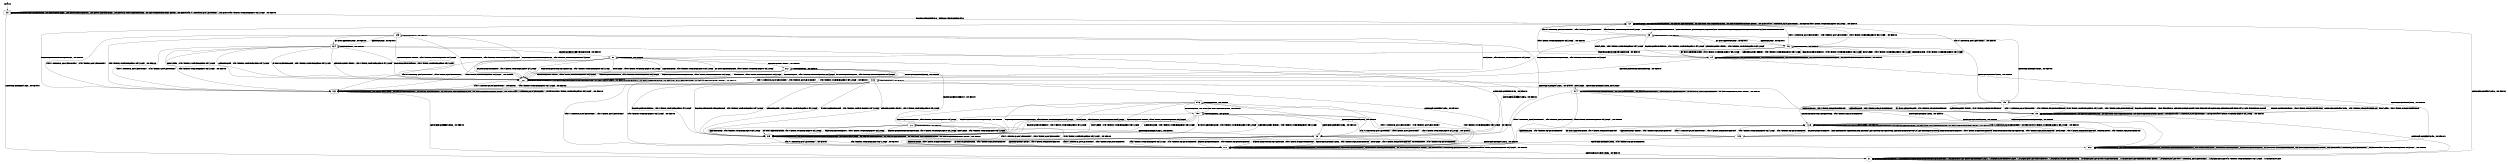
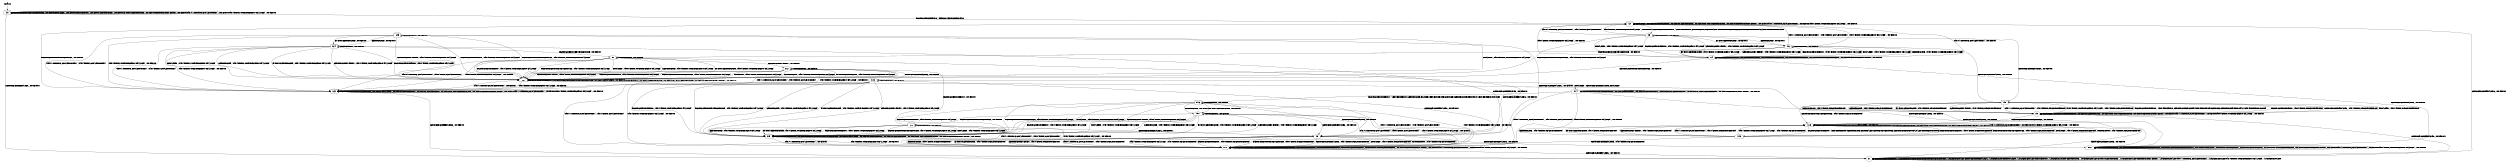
  digraph {
    node [shape=house]
    n1 [label=s0 shape=cylinder]
    n2 [label=s1 shape=hexagon]
    n3 [label=s2 shape=cylinder]
    n4 [label=s3]
    n5 [label=s22 shape=cylinder]
    n6 [label=s4 shape=hexagon]
    n7 [label=s5 shape=cylinder]
    n8 [label=s6]
    n9 [label=s21]
    n10 [label=s10]
    n11 [label=s9 shape=hexagon]
    n12 [label=s18]
    n13 [label=s7 shape=hexagon]
    n14 [label=s19]
    n15 [label=s8]
    n16 [label=s12 shape=hexagon]
    n17 [label=s11 shape=hexagon]
    n18 [label=s13]
    n19 [label=s14]
    n20 [label=s15 shape=cylinder]
    n21 [label=s16 shape=cylinder]
    n22 [label=s57]
    n23 [label=s20 shape=cylinder]
    n24 [label=s23 shape=cylinder]
    n25 [label=s24 shape=cylinder]
    __start0 [height=0 shape=none width=0]
    n1 -> n1 [label="ECDH_CLIENT_KEY_EXCHANGE / TIMEOUT"]
    n1 -> n1 [label="FINISHED / TIMEOUT"]
    n1 -> n1 [label="APPLICATION / TIMEOUT"]
    n1 -> n1 [label="CERTIFICATE / TIMEOUT"]
    n1 -> n1 [label="EMPTY_CERTIFICATE / TIMEOUT"]
    n1 -> n1 [label="CERTIFICATE_VERIFY / TIMEOUT"]
    n1 -> n1 [label="Alert(WARNING,CLOSE_NOTIFY) / TIMEOUT"]
    n1 -> n1 [label="Alert(FATAL,UNEXPECTED_MESSAGE) / TIMEOUT"]
    n1 -> n2 [label="CHANGE_CIPHER_SPEC / TIMEOUT"]
    n1 -> n3 [label="ECDH_CLIENT_HELLO / HELLO_VERIFY_REQUEST"]
    n2 -> n2 [label="ECDH_CLIENT_HELLO / SOCKET_CLOSED"]
    n2 -> n2 [label="ECDH_CLIENT_KEY_EXCHANGE / SOCKET_CLOSED"]
    n2 -> n2 [label="CHANGE_CIPHER_SPEC / SOCKET_CLOSED"]
    n2 -> n2 [label="FINISHED / SOCKET_CLOSED"]
    n2 -> n2 [label="APPLICATION / SOCKET_CLOSED"]
    n2 -> n2 [label="CERTIFICATE / SOCKET_CLOSED"]
    n2 -> n2 [label="EMPTY_CERTIFICATE / SOCKET_CLOSED"]
    n2 -> n2 [label="CERTIFICATE_VERIFY / SOCKET_CLOSED"]
    n2 -> n2 [label="Alert(WARNING,CLOSE_NOTIFY) / SOCKET_CLOSED"]
    n2 -> n2 [label="Alert(FATAL,UNEXPECTED_MESSAGE) / SOCKET_CLOSED"]
    n3 -> n2 [label="CHANGE_CIPHER_SPEC / TIMEOUT"]
    n3 -> n3 [label="FINISHED / TIMEOUT"]
    n3 -> n3 [label="APPLICATION / TIMEOUT"]
    n3 -> n3 [label="CERTIFICATE / TIMEOUT"]
    n3 -> n3 [label="EMPTY_CERTIFICATE / TIMEOUT"]
    n3 -> n3 [label="CERTIFICATE_VERIFY / TIMEOUT"]
    n3 -> n3 [label="Alert(WARNING,CLOSE_NOTIFY) / TIMEOUT"]
    n3 -> n3 [label="Alert(FATAL,UNEXPECTED_MESSAGE) / TIMEOUT"]
    n3 -> n4 [label="ECDH_CLIENT_HELLO / SERVER_HELLO,CERTIFICATE,ECDHE_SERVER_KEY_EXCHANGE,CERTIFICATE_REQUEST,SERVER_HELLO_DONE"]
    n3 -> n5 [label="ECDH_CLIENT_KEY_EXCHANGE / TIMEOUT"]
    n4 -> n3 [label="Alert(WARNING,CLOSE_NOTIFY) / Alert(FATAL,CLOSE_NOTIFY)"]
    n4 -> n3 [label="Alert(FATAL,UNEXPECTED_MESSAGE) / TIMEOUT"]
    n4 -> n4 [label="APPLICATION / TIMEOUT"]
    n4 -> n6 [label="ECDH_CLIENT_HELLO / Alert(FATAL,UNEXPECTED_MESSAGE)"]
    n4 -> n6 [label="FINISHED / Alert(FATAL,UNEXPECTED_MESSAGE)"]
    n4 -> n6 [label="CERTIFICATE_VERIFY / Alert(FATAL,UNEXPECTED_MESSAGE)"]
    n4 -> n7 [label="CHANGE_CIPHER_SPEC / TIMEOUT"]
    n4 -> n8 [label="CERTIFICATE / TIMEOUT"]
    n4 -> n8 [label="EMPTY_CERTIFICATE / TIMEOUT"]
    n4 -> n9 [label="ECDH_CLIENT_KEY_EXCHANGE / Alert(FATAL,UNEXPECTED_MESSAGE)"]
    n5 -> n2 [label="CHANGE_CIPHER_SPEC / TIMEOUT"]
    n5 -> n5 [label="ECDH_CLIENT_KEY_EXCHANGE / TIMEOUT"]
    n5 -> n5 [label="FINISHED / TIMEOUT"]
    n5 -> n5 [label="APPLICATION / TIMEOUT"]
    n5 -> n5 [label="CERTIFICATE / TIMEOUT"]
    n5 -> n5 [label="EMPTY_CERTIFICATE / TIMEOUT"]
    n5 -> n5 [label="CERTIFICATE_VERIFY / TIMEOUT"]
    n5 -> n5 [label="Alert(WARNING,CLOSE_NOTIFY) / TIMEOUT"]
    n5 -> n5 [label="Alert(FATAL,UNEXPECTED_MESSAGE) / TIMEOUT"]
    n6 -> n3 [label="Alert(WARNING,CLOSE_NOTIFY) / TIMEOUT"]
    n6 -> n3 [label="Alert(FATAL,UNEXPECTED_MESSAGE) / TIMEOUT"]
    n6 -> n6 [label="ECDH_CLIENT_HELLO / TIMEOUT"]
    n6 -> n6 [label="FINISHED / TIMEOUT"]
    n6 -> n6 [label="APPLICATION / TIMEOUT"]
    n6 -> n6 [label="CERTIFICATE / TIMEOUT"]
    n6 -> n6 [label="EMPTY_CERTIFICATE / TIMEOUT"]
    n6 -> n6 [label="CERTIFICATE_VERIFY / TIMEOUT"]
    n6 -> n9 [label="ECDH_CLIENT_KEY_EXCHANGE / TIMEOUT"]
    n6 -> n10 [label="CHANGE_CIPHER_SPEC / TIMEOUT"]
    n7 -> n11 [label="ECDH_CLIENT_HELLO / Alert(FATAL,DECRYPT_ERROR)"]
    n7 -> n11 [label="CHANGE_CIPHER_SPEC / Alert(FATAL,DECRYPT_ERROR)"]
    n7 -> n11 [label="FINISHED / Alert(FATAL,DECRYPT_ERROR)"]
    n7 -> n11 [label="APPLICATION / Alert(FATAL,DECRYPT_ERROR)"]
    n7 -> n11 [label="CERTIFICATE / Alert(FATAL,DECRYPT_ERROR)"]
    n7 -> n11 [label="EMPTY_CERTIFICATE / Alert(FATAL,DECRYPT_ERROR)"]
    n7 -> n11 [label="CERTIFICATE_VERIFY / Alert(FATAL,DECRYPT_ERROR)"]
    n7 -> n11 [label="Alert(WARNING,CLOSE_NOTIFY) / Alert(FATAL,DECRYPT_ERROR)"]
    n7 -> n11 [label="Alert(FATAL,UNEXPECTED_MESSAGE) / Alert(FATAL,DECRYPT_ERROR)"]
    n7 -> n12 [label="ECDH_CLIENT_KEY_EXCHANGE / Alert(FATAL,DECRYPT_ERROR)"]
    n8 -> n3 [label="Alert(WARNING,CLOSE_NOTIFY) / Alert(FATAL,CLOSE_NOTIFY)"]
    n8 -> n3 [label="Alert(FATAL,UNEXPECTED_MESSAGE) / TIMEOUT"]
    n8 -> n6 [label="ECDH_CLIENT_HELLO / Alert(FATAL,UNEXPECTED_MESSAGE)"]
    n8 -> n6 [label="FINISHED / Alert(FATAL,UNEXPECTED_MESSAGE)"]
    n8 -> n6 [label="CERTIFICATE / Alert(FATAL,UNEXPECTED_MESSAGE)"]
    n8 -> n6 [label="EMPTY_CERTIFICATE / Alert(FATAL,UNEXPECTED_MESSAGE)"]
    n8 -> n6 [label="CERTIFICATE_VERIFY / Alert(FATAL,UNEXPECTED_MESSAGE)"]
    n8 -> n7 [label="CHANGE_CIPHER_SPEC / TIMEOUT"]
    n8 -> n8 [label="APPLICATION / TIMEOUT"]
    n8 -> n13 [label="ECDH_CLIENT_KEY_EXCHANGE / TIMEOUT"]
    n9 -> n5 [label="Alert(WARNING,CLOSE_NOTIFY) / TIMEOUT"]
    n9 -> n5 [label="Alert(FATAL,UNEXPECTED_MESSAGE) / TIMEOUT"]
    n9 -> n9 [label="ECDH_CLIENT_HELLO / TIMEOUT"]
    n9 -> n9 [label="ECDH_CLIENT_KEY_EXCHANGE / TIMEOUT"]
    n9 -> n9 [label="FINISHED / TIMEOUT"]
    n9 -> n9 [label="APPLICATION / TIMEOUT"]
    n9 -> n9 [label="CERTIFICATE / TIMEOUT"]
    n9 -> n9 [label="EMPTY_CERTIFICATE / TIMEOUT"]
    n9 -> n9 [label="CERTIFICATE_VERIFY / TIMEOUT"]
    n9 -> n10 [label="CHANGE_CIPHER_SPEC / TIMEOUT"]
    n10 -> n10 [label="ECDH_CLIENT_HELLO / TIMEOUT"]
    n10 -> n10 [label="ECDH_CLIENT_KEY_EXCHANGE / TIMEOUT"]
    n10 -> n10 [label="CHANGE_CIPHER_SPEC / TIMEOUT"]
    n10 -> n10 [label="FINISHED / TIMEOUT"]
    n10 -> n10 [label="APPLICATION / TIMEOUT"]
    n10 -> n10 [label="CERTIFICATE / TIMEOUT"]
    n10 -> n10 [label="EMPTY_CERTIFICATE / TIMEOUT"]
    n10 -> n10 [label="CERTIFICATE_VERIFY / TIMEOUT"]
    n10 -> n10 [label="Alert(WARNING,CLOSE_NOTIFY) / TIMEOUT"]
    n10 -> n10 [label="Alert(FATAL,UNEXPECTED_MESSAGE) / TIMEOUT"]
    n11 -> n2 [label="CHANGE_CIPHER_SPEC / TIMEOUT"]
    n11 -> n7 [label="ECDH_CLIENT_HELLO / SERVER_HELLO,CERTIFICATE,ECDHE_SERVER_KEY_EXCHANGE,CERTIFICATE_REQUEST,SERVER_HELLO_DONE"]
    n11 -> n11 [label="FINISHED / TIMEOUT"]
    n11 -> n11 [label="APPLICATION / TIMEOUT"]
    n11 -> n11 [label="CERTIFICATE / TIMEOUT"]
    n11 -> n11 [label="EMPTY_CERTIFICATE / TIMEOUT"]
    n11 -> n11 [label="CERTIFICATE_VERIFY / TIMEOUT"]
    n11 -> n11 [label="Alert(WARNING,CLOSE_NOTIFY) / TIMEOUT"]
    n11 -> n11 [label="Alert(FATAL,UNEXPECTED_MESSAGE) / TIMEOUT"]
    n11 -> n12 [label="ECDH_CLIENT_KEY_EXCHANGE / TIMEOUT"]
+   n12 -> n2 [label="CHANGE_CIPHER_SPEC / TIMEOUT"]
    n12 -> n12 [label="ECDH_CLIENT_KEY_EXCHANGE / TIMEOUT"]
    n12 -> n12 [label="FINISHED / TIMEOUT"]
    n12 -> n12 [label="APPLICATION / TIMEOUT"]
    n12 -> n12 [label="CERTIFICATE / TIMEOUT"]
    n12 -> n12 [label="EMPTY_CERTIFICATE / TIMEOUT"]
    n12 -> n12 [label="CERTIFICATE_VERIFY / TIMEOUT"]
    n12 -> n12 [label="Alert(WARNING,CLOSE_NOTIFY) / TIMEOUT"]
    n12 -> n12 [label="Alert(FATAL,UNEXPECTED_MESSAGE) / TIMEOUT"]
    n12 -> n14 [label="ECDH_CLIENT_HELLO / SERVER_HELLO,CERTIFICATE,ECDHE_SERVER_KEY_EXCHANGE,CERTIFICATE_REQUEST,SERVER_HELLO_DONE"]
    n13 -> n5 [label="Alert(WARNING,CLOSE_NOTIFY) / Alert(FATAL,CLOSE_NOTIFY)"]
    n13 -> n5 [label="Alert(FATAL,UNEXPECTED_MESSAGE) / TIMEOUT"]
    n13 -> n9 [label="ECDH_CLIENT_HELLO / Alert(FATAL,UNEXPECTED_MESSAGE)"]
    n13 -> n9 [label="ECDH_CLIENT_KEY_EXCHANGE / Alert(FATAL,UNEXPECTED_MESSAGE)"]
    n13 -> n9 [label="FINISHED / Alert(FATAL,UNEXPECTED_MESSAGE)"]
    n13 -> n9 [label="CERTIFICATE / Alert(FATAL,UNEXPECTED_MESSAGE)"]
    n13 -> n9 [label="EMPTY_CERTIFICATE / Alert(FATAL,UNEXPECTED_MESSAGE)"]
    n13 -> n13 [label="APPLICATION / TIMEOUT"]
    n13 -> n15 [label="CHANGE_CIPHER_SPEC / TIMEOUT"]
    n13 -> n16 [label="CERTIFICATE_VERIFY / TIMEOUT"]
    n14 -> n12 [label="ECDH_CLIENT_HELLO / Alert(FATAL,DECRYPT_ERROR)"]
    n14 -> n12 [label="ECDH_CLIENT_KEY_EXCHANGE / Alert(FATAL,DECRYPT_ERROR)"]
    n14 -> n12 [label="FINISHED / Alert(FATAL,DECRYPT_ERROR)"]
    n14 -> n12 [label="APPLICATION / Alert(FATAL,DECRYPT_ERROR)"]
    n14 -> n12 [label="CERTIFICATE / Alert(FATAL,DECRYPT_ERROR)"]
    n14 -> n12 [label="EMPTY_CERTIFICATE / Alert(FATAL,DECRYPT_ERROR)"]
    n14 -> n12 [label="CERTIFICATE_VERIFY / Alert(FATAL,DECRYPT_ERROR)"]
    n14 -> n12 [label="Alert(WARNING,CLOSE_NOTIFY) / Alert(FATAL,DECRYPT_ERROR)"]
    n14 -> n12 [label="Alert(FATAL,UNEXPECTED_MESSAGE) / Alert(FATAL,DECRYPT_ERROR)"]
    n14 -> n17 [label="CHANGE_CIPHER_SPEC / Alert(FATAL,DECRYPT_ERROR)"]
    n15 -> n17 [label="ECDH_CLIENT_HELLO / Alert(FATAL,DECRYPT_ERROR)"]
    n15 -> n17 [label="ECDH_CLIENT_KEY_EXCHANGE / Alert(FATAL,DECRYPT_ERROR)"]
    n15 -> n17 [label="CHANGE_CIPHER_SPEC / Alert(FATAL,DECRYPT_ERROR)"]
    n15 -> n17 [label="FINISHED / Alert(FATAL,DECRYPT_ERROR)"]
    n15 -> n17 [label="APPLICATION / Alert(FATAL,DECRYPT_ERROR)"]
    n15 -> n17 [label="CERTIFICATE / Alert(FATAL,DECRYPT_ERROR)"]
    n15 -> n17 [label="EMPTY_CERTIFICATE / Alert(FATAL,DECRYPT_ERROR)"]
    n15 -> n17 [label="CERTIFICATE_VERIFY / Alert(FATAL,DECRYPT_ERROR)"]
    n15 -> n17 [label="Alert(WARNING,CLOSE_NOTIFY) / Alert(FATAL,DECRYPT_ERROR)"]
    n15 -> n17 [label="Alert(FATAL,UNEXPECTED_MESSAGE) / Alert(FATAL,DECRYPT_ERROR)"]
    n16 -> n5 [label="Alert(WARNING,CLOSE_NOTIFY) / Alert(FATAL,CLOSE_NOTIFY)"]
    n16 -> n5 [label="Alert(FATAL,UNEXPECTED_MESSAGE) / TIMEOUT"]
    n16 -> n9 [label="ECDH_CLIENT_HELLO / Alert(FATAL,UNEXPECTED_MESSAGE)"]
    n16 -> n9 [label="ECDH_CLIENT_KEY_EXCHANGE / Alert(FATAL,UNEXPECTED_MESSAGE)"]
    n16 -> n9 [label="FINISHED / Alert(FATAL,UNEXPECTED_MESSAGE)"]
    n16 -> n9 [label="CERTIFICATE / Alert(FATAL,UNEXPECTED_MESSAGE)"]
    n16 -> n9 [label="EMPTY_CERTIFICATE / Alert(FATAL,UNEXPECTED_MESSAGE)"]
    n16 -> n9 [label="CERTIFICATE_VERIFY / Alert(FATAL,UNEXPECTED_MESSAGE)"]
    n16 -> n16 [label="APPLICATION / TIMEOUT"]
    n16 -> n18 [label="CHANGE_CIPHER_SPEC / TIMEOUT"]
-   n17 -> n2 [label="CHANGE_CLOSED_SPEC / TIMEOUT"]
+   n17 -> n2 [label="CHANGE_CIPHER_SPEC / TIMEOUT"]
    n17 -> n17 [label="ECDH_CLIENT_HELLO / TIMEOUT"]
    n17 -> n17 [label="ECDH_CLIENT_KEY_EXCHANGE / TIMEOUT"]
    n17 -> n17 [label="FINISHED / TIMEOUT"]
    n17 -> n17 [label="APPLICATION / TIMEOUT"]
    n17 -> n17 [label="CERTIFICATE / TIMEOUT"]
    n17 -> n17 [label="EMPTY_CERTIFICATE / TIMEOUT"]
    n17 -> n17 [label="CERTIFICATE_VERIFY / TIMEOUT"]
    n17 -> n17 [label="Alert(WARNING,CLOSE_NOTIFY) / TIMEOUT"]
    n17 -> n17 [label="Alert(FATAL,UNEXPECTED_MESSAGE) / TIMEOUT"]
    n18 -> n15 [label="CHANGE_CIPHER_SPEC / TIMEOUT"]
    n18 -> n17 [label="Alert(WARNING,CLOSE_NOTIFY) / Alert(FATAL,CLOSE_NOTIFY)"]
    n18 -> n17 [label="Alert(FATAL,UNEXPECTED_MESSAGE) / TIMEOUT"]
    n18 -> n18 [label="APPLICATION / TIMEOUT"]
    n18 -> n19 [label="FINISHED / CHANGE_CIPHER_SPEC,FINISHED"]
    n18 -> n20 [label="ECDH_CLIENT_HELLO / Alert(FATAL,UNEXPECTED_MESSAGE)"]
    n18 -> n20 [label="ECDH_CLIENT_KEY_EXCHANGE / Alert(FATAL,UNEXPECTED_MESSAGE)"]
    n18 -> n20 [label="CERTIFICATE / Alert(FATAL,UNEXPECTED_MESSAGE)"]
    n18 -> n20 [label="EMPTY_CERTIFICATE / Alert(FATAL,UNEXPECTED_MESSAGE)"]
    n18 -> n20 [label="CERTIFICATE_VERIFY / Alert(FATAL,UNEXPECTED_MESSAGE)"]
    n19 -> n10 [label="CHANGE_CIPHER_SPEC / TIMEOUT"]
    n19 -> n17 [label="Alert(WARNING,CLOSE_NOTIFY) / Alert(FATAL,CLOSE_NOTIFY)"]
    n19 -> n17 [label="Alert(FATAL,UNEXPECTED_MESSAGE) / TIMEOUT"]
    n19 -> n19 [label="ECDH_CLIENT_KEY_EXCHANGE / TIMEOUT"]
    n19 -> n19 [label="FINISHED / TIMEOUT"]
    n19 -> n19 [label="APPLICATION / APPLICATION"]
    n19 -> n19 [label="CERTIFICATE / TIMEOUT"]
    n19 -> n19 [label="EMPTY_CERTIFICATE / TIMEOUT"]
    n19 -> n19 [label="CERTIFICATE_VERIFY / TIMEOUT"]
+   n19 -> n21 [label="ECDH_CLIENT_HELLO / SERVER_HELLO,CERTIFICATE,ECDHE_SERVER_KEY_EXCHANGE,CERTIFICATE_REQUEST,SERVER_HELLO_DONE"]
    n20 -> n10 [label="CHANGE_CIPHER_SPEC / TIMEOUT"]
    n20 -> n17 [label="Alert(WARNING,CLOSE_NOTIFY) / TIMEOUT"]
    n20 -> n17 [label="Alert(FATAL,UNEXPECTED_MESSAGE) / TIMEOUT"]
    n20 -> n20 [label="ECDH_CLIENT_HELLO / TIMEOUT"]
    n20 -> n20 [label="ECDH_CLIENT_KEY_EXCHANGE / TIMEOUT"]
    n20 -> n20 [label="FINISHED / TIMEOUT"]
    n20 -> n20 [label="APPLICATION / TIMEOUT"]
    n20 -> n20 [label="CERTIFICATE / TIMEOUT"]
    n20 -> n20 [label="EMPTY_CERTIFICATE / TIMEOUT"]
    n20 -> n20 [label="CERTIFICATE_VERIFY / TIMEOUT"]
    n21 -> n15 [label="CHANGE_CIPHER_SPEC / TIMEOUT"]
    n21 -> n17 [label="Alert(WARNING,CLOSE_NOTIFY) / Alert(FATAL,CLOSE_NOTIFY)"]
    n21 -> n17 [label="Alert(FATAL,UNEXPECTED_MESSAGE) / TIMEOUT"]
    n21 -> n20 [label="ECDH_CLIENT_HELLO / Alert(FATAL,UNEXPECTED_MESSAGE)"]
    n21 -> n20 [label="ECDH_CLIENT_KEY_EXCHANGE / Alert(FATAL,UNEXPECTED_MESSAGE)"]
    n21 -> n20 [label="FINISHED / Alert(FATAL,UNEXPECTED_MESSAGE)"]
    n21 -> n20 [label="CERTIFICATE_VERIFY / Alert(FATAL,UNEXPECTED_MESSAGE)"]
    n21 -> n21 [label="APPLICATION / TIMEOUT"]
    n21 -> n22 [label="CERTIFICATE / TIMEOUT"]
    n21 -> n22 [label="EMPTY_CERTIFICATE / TIMEOUT"]
    n22 -> n15 [label="CHANGE_CIPHER_SPEC / TIMEOUT"]
    n22 -> n17 [label="Alert(WARNING,CLOSE_NOTIFY) / Alert(FATAL,CLOSE_NOTIFY)"]
    n22 -> n17 [label="Alert(FATAL,UNEXPECTED_MESSAGE) / TIMEOUT"]
    n22 -> n20 [label="ECDH_CLIENT_HELLO / Alert(FATAL,UNEXPECTED_MESSAGE)"]
    n22 -> n20 [label="FINISHED / Alert(FATAL,UNEXPECTED_MESSAGE)"]
    n22 -> n20 [label="CERTIFICATE / Alert(FATAL,UNEXPECTED_MESSAGE)"]
    n22 -> n20 [label="EMPTY_CERTIFICATE / Alert(FATAL,UNEXPECTED_MESSAGE)"]
    n22 -> n20 [label="CERTIFICATE_VERIFY / Alert(FATAL,UNEXPECTED_MESSAGE)"]
    n22 -> n22 [label="APPLICATION / TIMEOUT"]
    n22 -> n23 [label="ECDH_CLIENT_KEY_EXCHANGE / TIMEOUT"]
    n23 -> n15 [label="CHANGE_CIPHER_SPEC / TIMEOUT"]
    n23 -> n16 [label="ECDH_CLIENT_HELLO / TIMEOUT"]
    n23 -> n17 [label="Alert(WARNING,CLOSE_NOTIFY) / Alert(FATAL,CLOSE_NOTIFY)"]
    n23 -> n17 [label="Alert(FATAL,UNEXPECTED_MESSAGE) / TIMEOUT"]
    n23 -> n20 [label="ECDH_CLIENT_HELLO / Alert(FATAL,UNEXPECTED_MESSAGE)"]
    n23 -> n20 [label="ECDH_CLIENT_KEY_EXCHANGE / Alert(FATAL,UNEXPECTED_MESSAGE)"]
    n23 -> n20 [label="FINISHED / Alert(FATAL,UNEXPECTED_MESSAGE)"]
    n23 -> n20 [label="CERTIFICATE / Alert(FATAL,UNEXPECTED_MESSAGE)"]
    n23 -> n20 [label="EMPTY_CERTIFICATE / Alert(FATAL,UNEXPECTED_MESSAGE)"]
    n23 -> n23 [label="APPLICATION / TIMEOUT"]
    n24 -> n5 [label="Alert(WARNING,CLOSE_NOTIFY) / Alert(FATAL,CLOSE_NOTIFY)"]
    n24 -> n5 [label="Alert(FATAL,UNEXPECTED_MESSAGE) / TIMEOUT"]
    n24 -> n9 [label="ECDH_CLIENT_HELLO / Alert(FATAL,UNEXPECTED_MESSAGE)"]
    n24 -> n9 [label="ECDH_CLIENT_KEY_EXCHANGE / Alert(FATAL,UNEXPECTED_MESSAGE)"]
    n24 -> n9 [label="FINISHED / Alert(FATAL,UNEXPECTED_MESSAGE)"]
    n24 -> n9 [label="CERTIFICATE_VERIFY / Alert(FATAL,UNEXPECTED_MESSAGE)"]
    n24 -> n15 [label="CHANGE_CIPHER_SPEC / TIMEOUT"]
    n24 -> n24 [label="APPLICATION / TIMEOUT"]
    n24 -> n25 [label="CERTIFICATE / TIMEOUT"]
    n24 -> n25 [label="EMPTY_CERTIFICATE / TIMEOUT"]
    n25 -> n5 [label="Alert(WARNING,CLOSE_NOTIFY) / Alert(FATAL,CLOSE_NOTIFY)"]
    n25 -> n5 [label="Alert(FATAL,UNEXPECTED_MESSAGE) / TIMEOUT"]
    n25 -> n9 [label="ECDH_CLIENT_HELLO / Alert(FATAL,UNEXPECTED_MESSAGE)"]
    n25 -> n9 [label="FINISHED / Alert(FATAL,UNEXPECTED_MESSAGE)"]
    n25 -> n9 [label="CERTIFICATE / Alert(FATAL,UNEXPECTED_MESSAGE)"]
    n25 -> n9 [label="EMPTY_CERTIFICATE / Alert(FATAL,UNEXPECTED_MESSAGE)"]
    n25 -> n9 [label="CERTIFICATE_VERIFY / Alert(FATAL,UNEXPECTED_MESSAGE)"]
    n25 -> n13 [label="ECDH_CLIENT_KEY_EXCHANGE / TIMEOUT"]
    n25 -> n15 [label="CHANGE_CIPHER_SPEC / TIMEOUT"]
    n25 -> n25 [label="APPLICATION / TIMEOUT"]
    __start0 -> n1
  }
